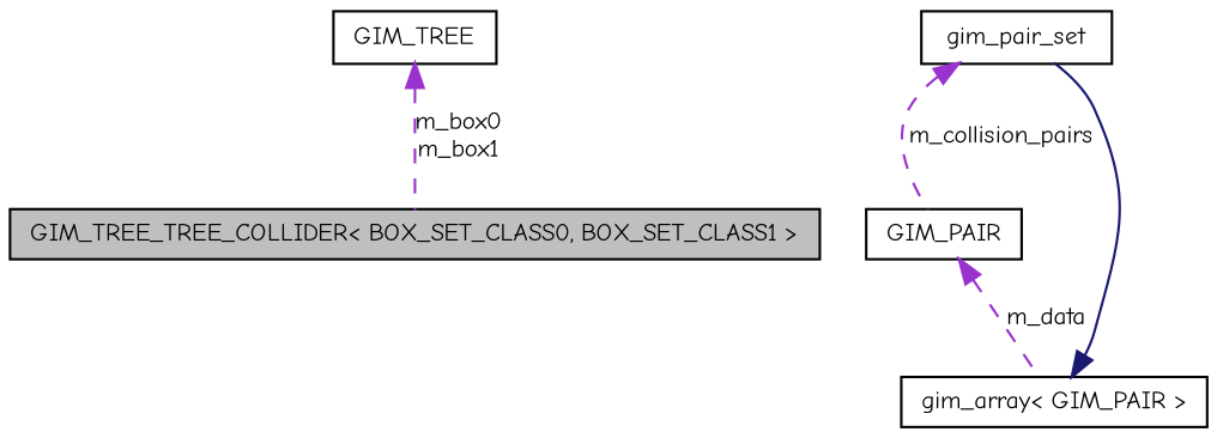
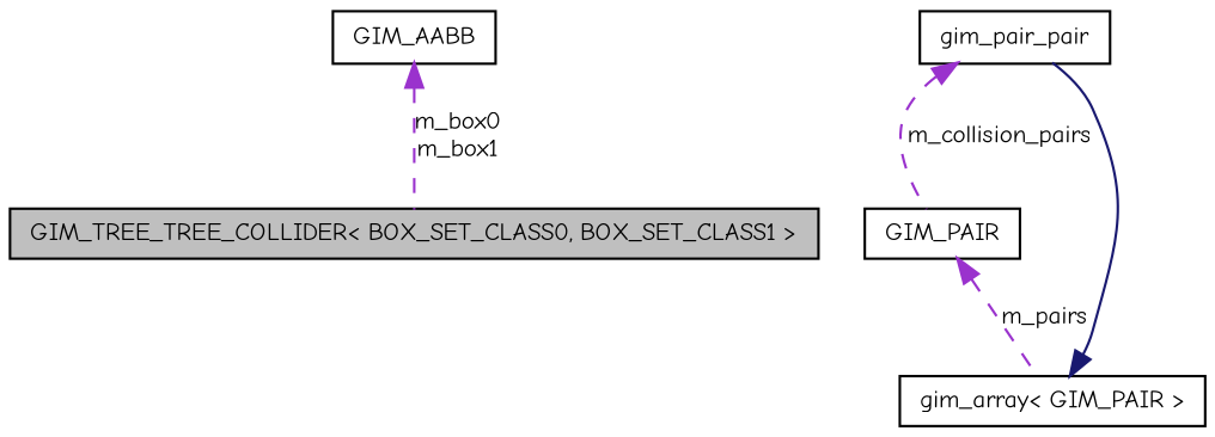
  digraph {
    fontname="Comic Neue"
    node [color=black fontname="Comic Neue" fontsize=10 shape=record]
    edge [color=darkorchid3 dir=back fontname="Comic Neue" fontsize=10 labelfontname=FreeSans labelfontsize=10 style=dashed]
    n1 [fillcolor=grey75 fontcolor=black height=0.2 label="GIM_TREE_TREE_COLLIDER\< BOX_SET_CLASS0, BOX_SET_CLASS1 \>" style=filled width=0.4]
-   n2 [height=0.2 label=gim_pair_set width=0.4]
+   n2 [height=0.2 label=gim_pair_pair width=0.4]
    n3 [height=0.2 label=GIM_PAIR width=0.4]
    n4 [height=0.2 label="gim_array\< GIM_PAIR \>" width=0.4]
-   n5 [height=0.2 label=GIM_TREE width=0.4]
+   n5 [height=0.2 label=GIM_AABB width=0.4]
    n2 -> n3 [label=m_collision_pairs]
-   n3 -> n4 [label=m_data]
+   n3 -> n4 [label=m_pairs]
    n4 -> n2 [color=midnightblue style=solid]
    n5 -> n1 [label="m_box0\nm_box1"]
  }
